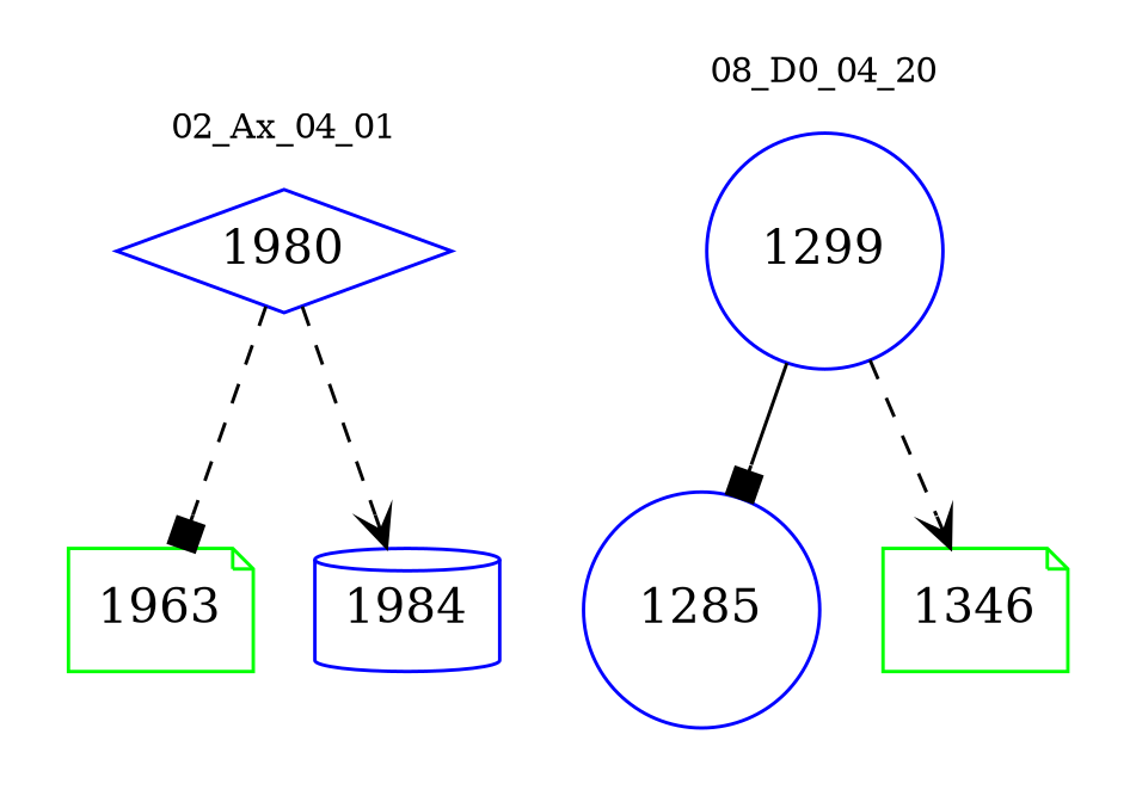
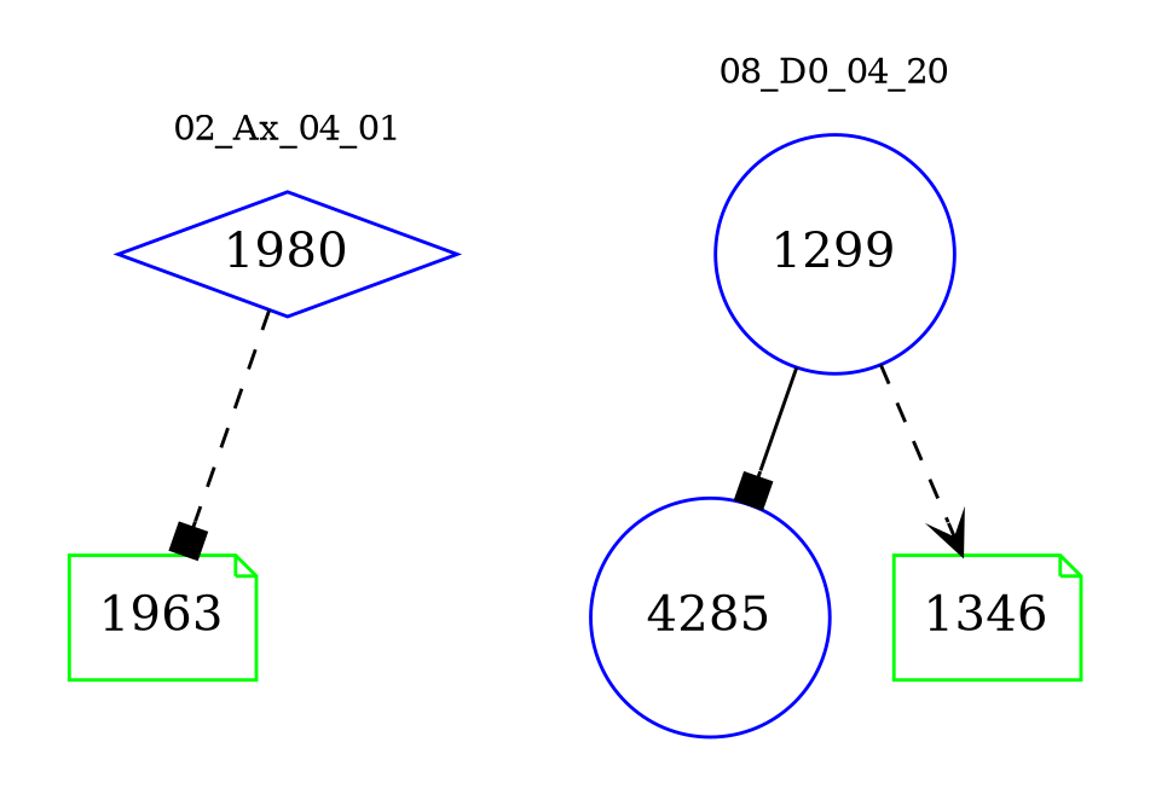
  digraph {
    node [color=blue shape=note]
    edge [arrowhead=box color=black style=dashed]
    n1 [label=1980 shape=diamond]
    n2 [color=green label=1963]
-   n3 [label=1984 shape=cylinder]
    n4 [label=1299 shape=circle]
-   n5 [label=1285 shape=circle]
+   n5 [label=4285 shape=circle]
    n6 [color=green label=1346]
    subgraph cluster_1 {
      color=white
      fontsize=10
      label="02_Ax_04_01"
      n1
      n2
-     n3
    }
    subgraph cluster_2 {
      color=white
      fontsize=10
      label="08_D0_04_20"
      n4
      n5
      n6
    }
    n1 -> n2
-   n1 -> n3 [arrowhead=vee]
    n4 -> n5 [style=solid]
    n4 -> n6 [arrowhead=vee]
  }
